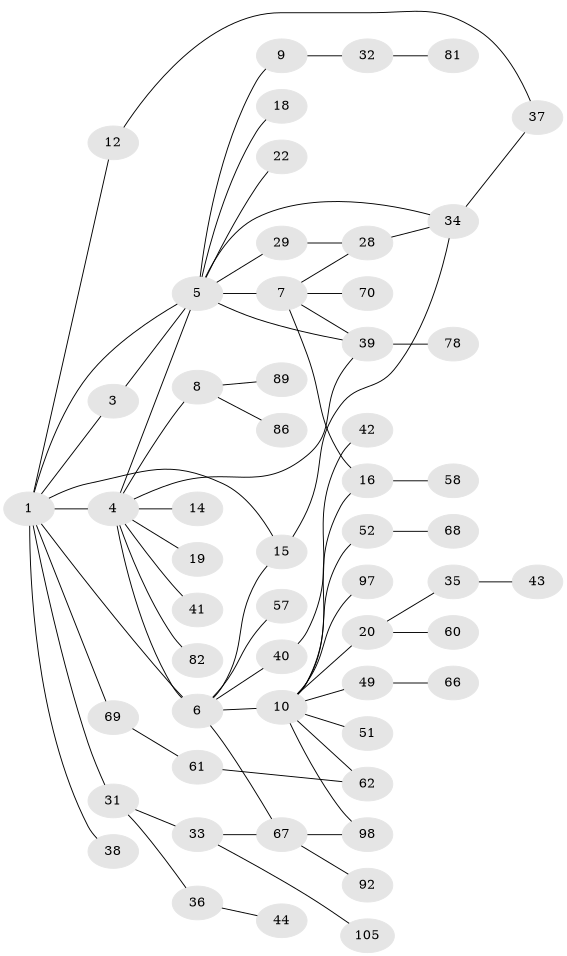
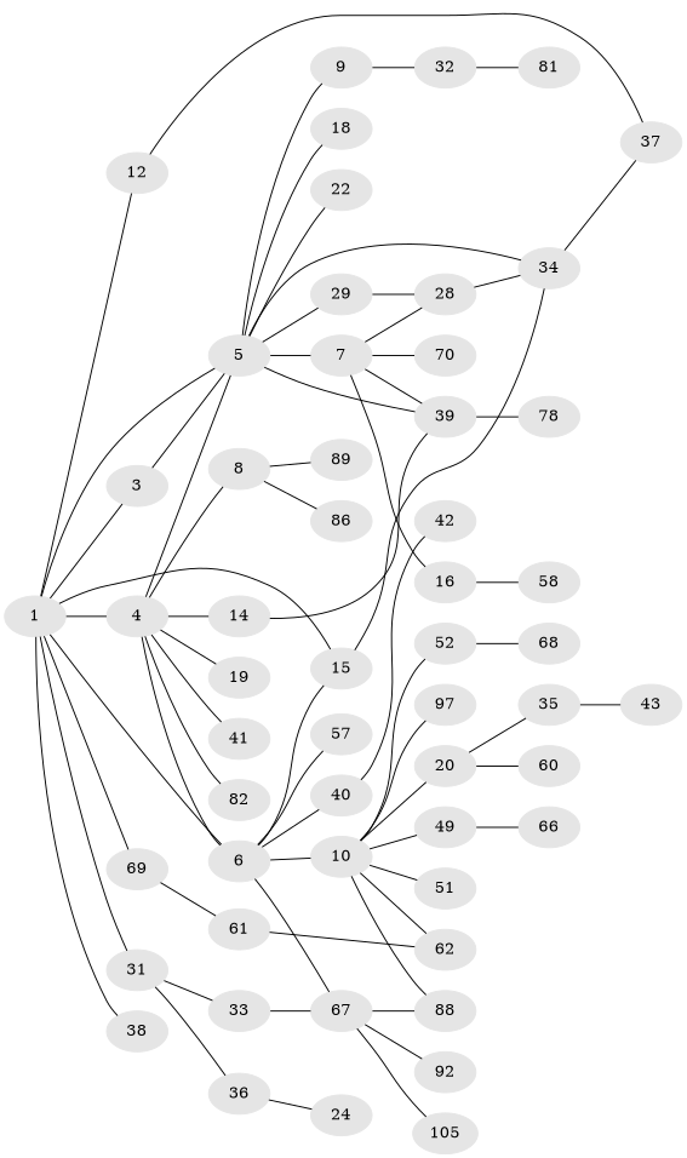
  graph {
    rankdir=LR
    node [color=gray90 style=filled]
    1 [super="+21+2"]
    3
    4 [super="+11+74"]
    5 [super="+14+113+56"]
    6 [super="+29"]
    12
    15 [super="+79"]
    31
    38
    69
    8 [super="+24+30+63"]
    19
    39
    41
    n15 [label=14]
    n16 [label=82 super="+86"]
    7 [super="+50+25"]
    9
    18
    22
    n21 [label=29]
    34 [super="+59+87"]
    10 [super="+13+47"]
    n24 [label=57 super="+54"]
    40
    67 [super="+76+84"]
    37 [super="+98+73"]
    33 [super="+108"]
    36
    61 [super="+109"]
    89
    n32 [label=86]
    78
    16 [super="+27"]
    28 [super="+72+48"]
    70
    32 [super="+46"]
    20 [super="+45+85"]
    49 [super="+82+102"]
    51
    52
    62 [super="+90"]
-   88 [super="+104+101" label=98]
+   88 [super="+104+101"]
    97 [super="+111"]
    42
    92
    105
    58 [super="+71"]
    81
    35
    60
    66
    68
    43
-   44
+   44 [label=24]
    1 -- 3
    1 -- 4
    1 -- 5
    1 -- 6
    1 -- 12
    1 -- 15
    1 -- 31
    1 -- 38
    1 -- 69
    3 -- 5
    4 -- 5 [weight=2]
    4 -- 6
    4 -- 8
    4 -- 19
-   4 -- 39
+   n15 -- 39
    4 -- 41
    4 -- n15
    4 -- n16
    5 -- 39
    5 -- 7
    5 -- 9
    5 -- 18
    5 -- 22
    5 -- n21
    5 -- 34
    6 -- 15
    6 -- 10
    6 -- n24
    6 -- 40
    6 -- 67
    12 -- 37
    15 -- 34
    31 -- 33
    31 -- 36
    69 -- 61
    8 -- 89
    8 -- n32
    39 -- 78
    7 -- 39
    7 -- 16
    7 -- 28
    7 -- 70
    9 -- 32
    n21 -- 28
    34 -- 37
-   10 -- 16
    10 -- 20
    10 -- 49
    10 -- 51
    10 -- 52
    10 -- 62
    10 -- 88
    10 -- 97
    40 -- 42
    67 -- 88
    67 -- 92
-   33 -- 105
+   67 -- 105
    33 -- 67
    36 -- 44
    61 -- 62
    16 -- 58
    28 -- 34
    32 -- 81
    20 -- 35
    20 -- 60
    49 -- 66
    52 -- 68
    35 -- 43
  }
